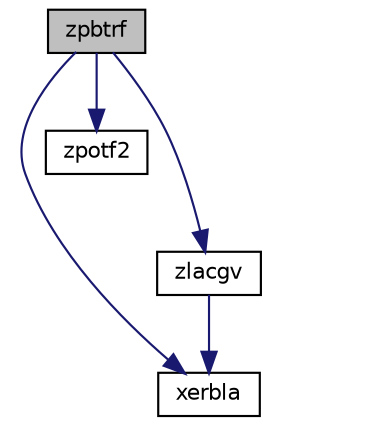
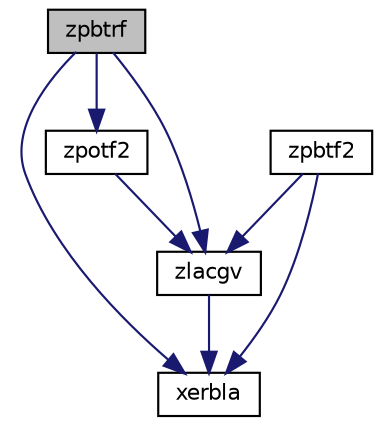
  digraph {
    rankdir=TB
    node [color=black fillcolor=white fontname=Helvetica fontsize=10 shape=record style=filled]
    edge [color=midnightblue fontname=Helvetica fontsize=10 labelfontname=Helvetica labelfontsize=10 style=solid]
    n1 [fillcolor=grey75 fontcolor=black height=0.2 label=zpbtrf width=0.4]
    n2 [height=0.2 label=xerbla width=0.4]
    n3 [height=0.2 label=zpotf2 width=0.4]
    n4 [height=0.2 label=zlacgv width=0.4]
+   n5 [height=0.2 label=zpbtf2 width=0.4]
    n1 -> n2
    n1 -> n3
    n1 -> n4
+   n3 -> n4
    n4 -> n2
+   n5 -> n2
+   n5 -> n4
  }
